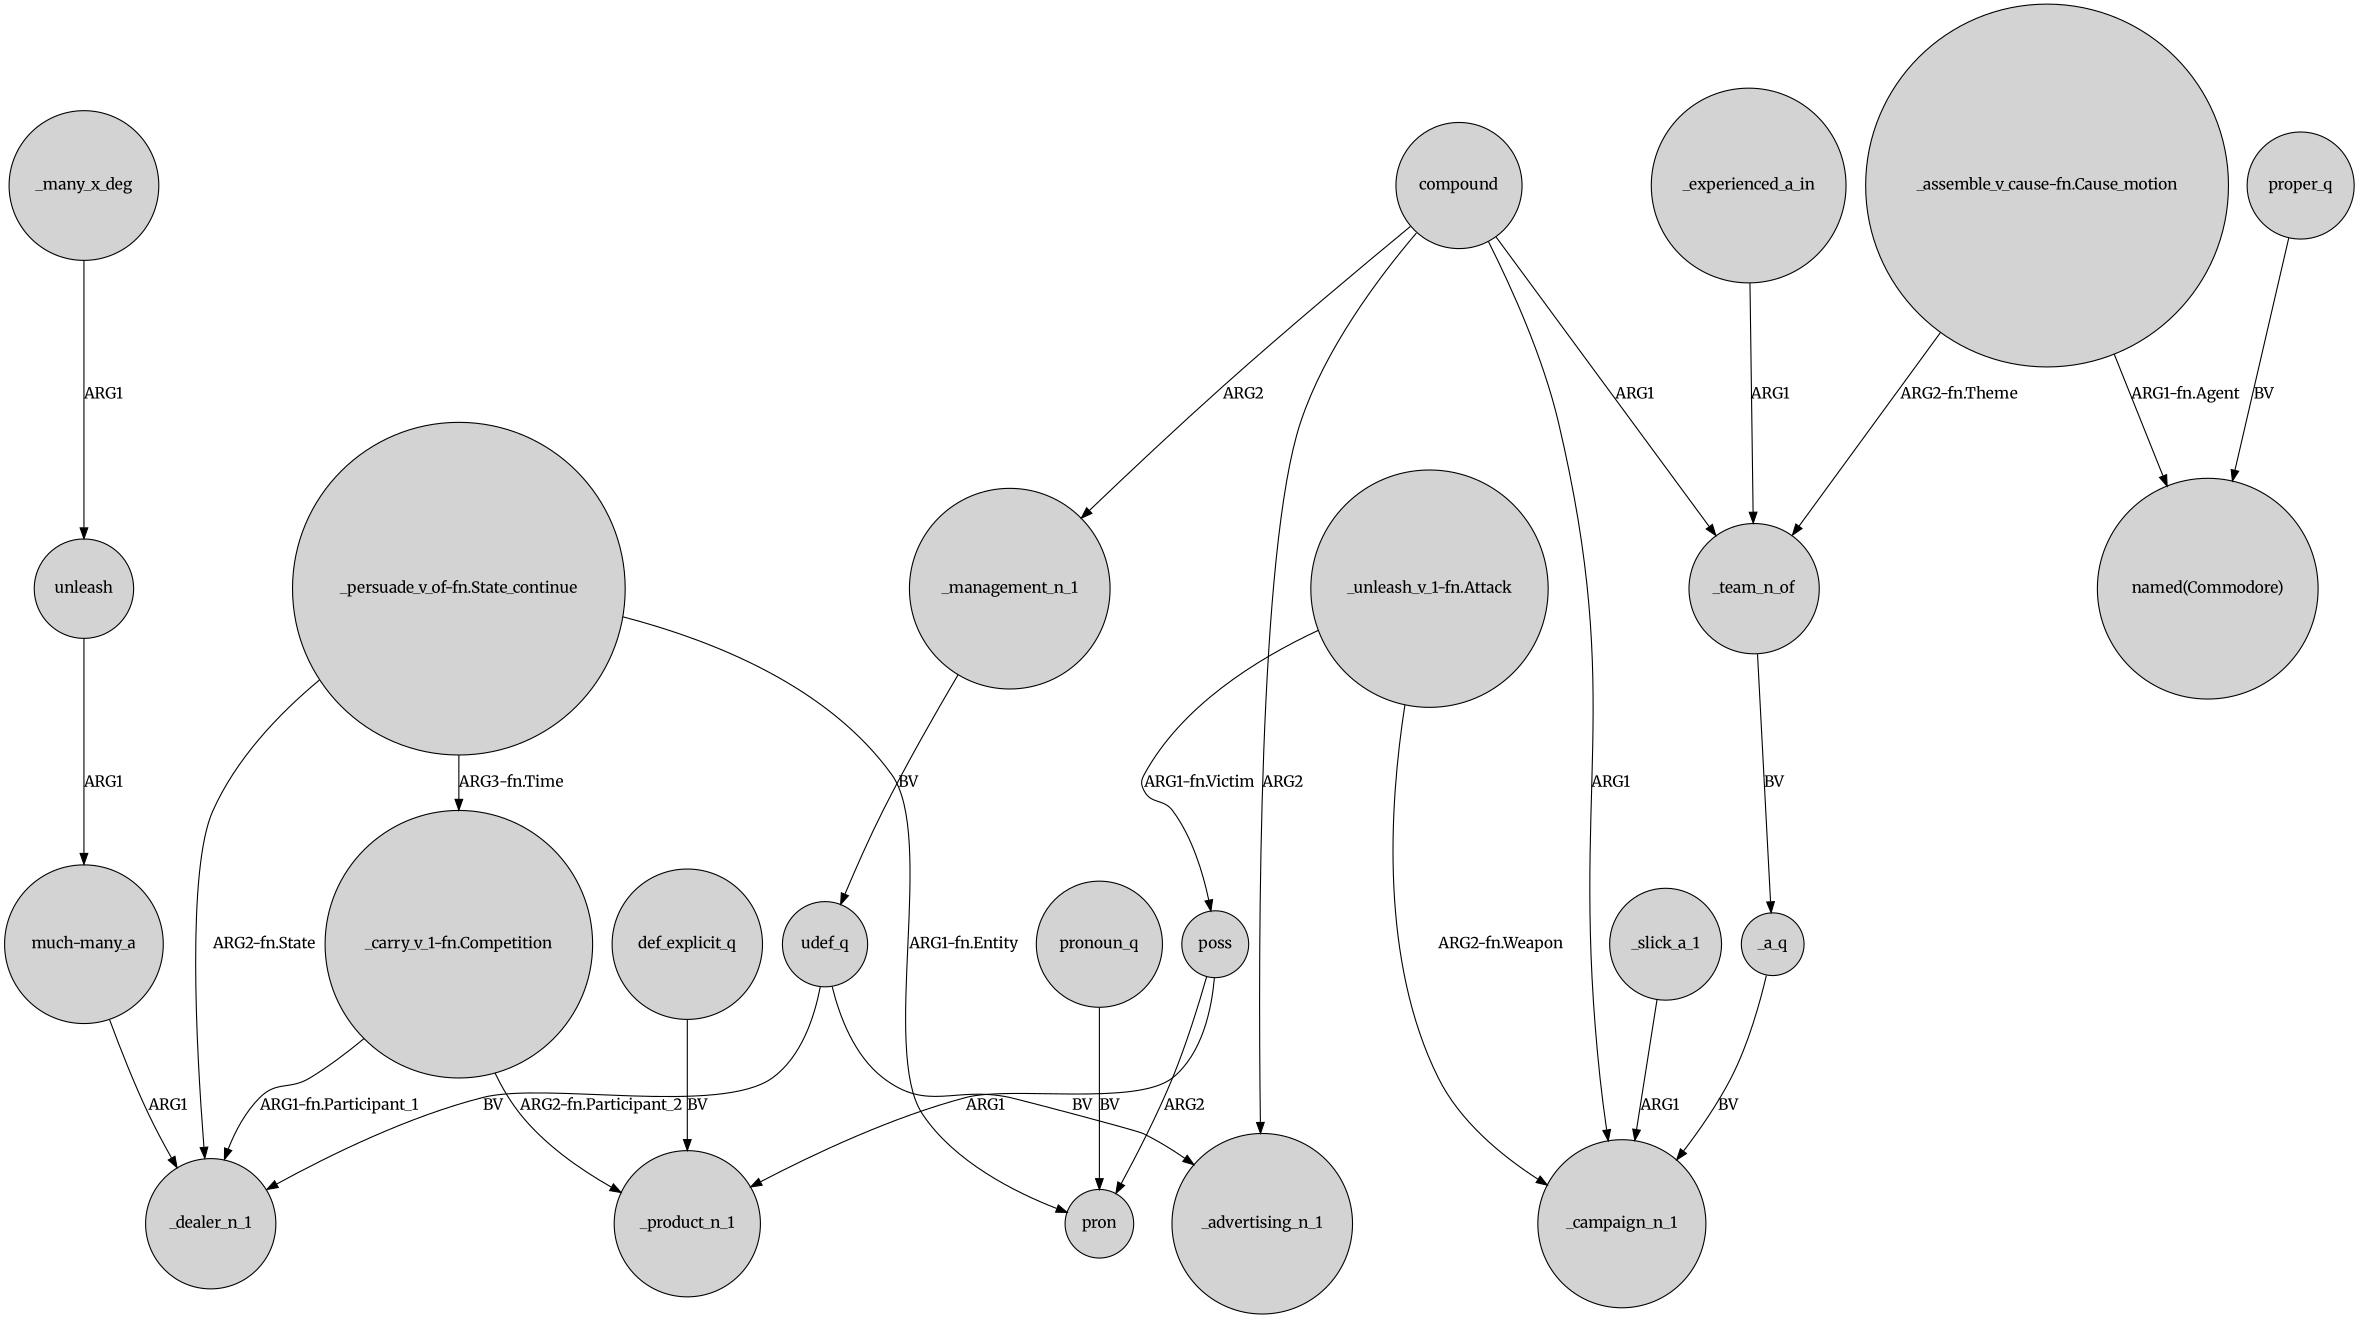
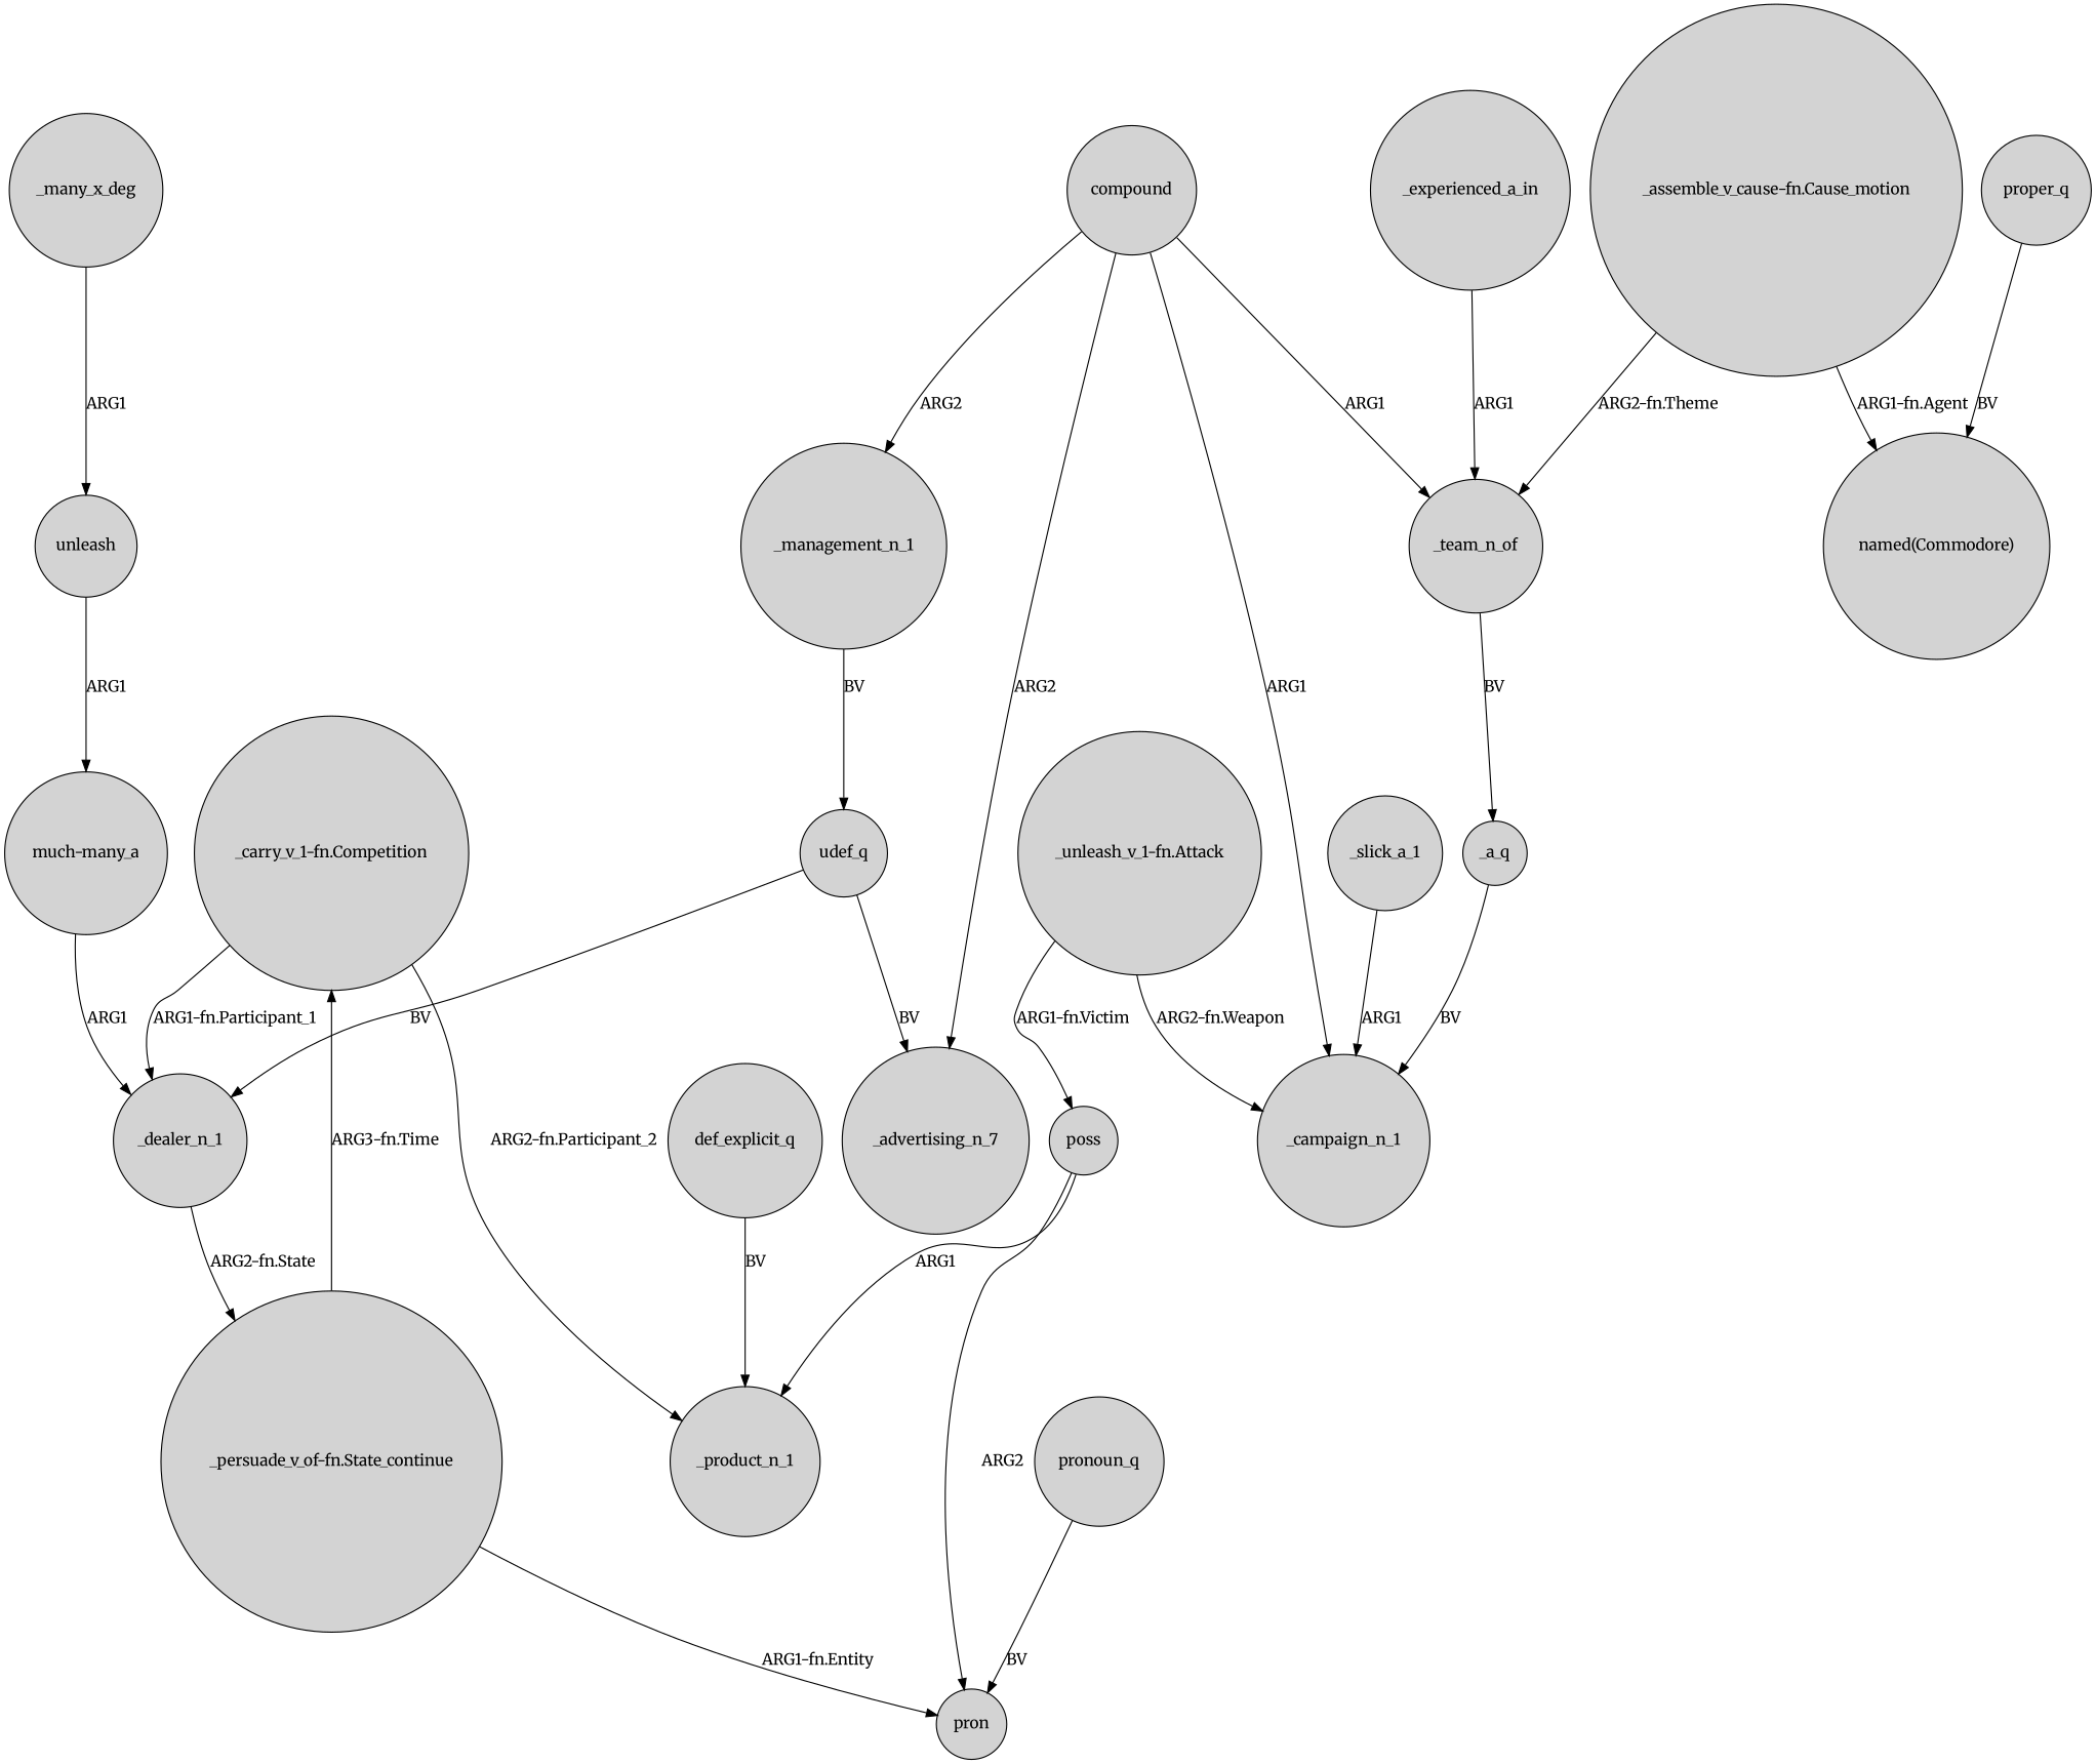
  digraph {
    fontname=Merriweather
    node [fontname=Merriweather shape=circle style=filled]
    edge [fontname=Merriweather]
    def_explicit_q
    _product_n_1
    "_persuade_v_of-fn.State_continue"
    _dealer_n_1
    pron
    "_carry_v_1-fn.Competition"
    "_unleash_v_1-fn.Attack"
    _campaign_n_1
    poss
    _slick_a_1
    _a_q
    _team_n_of
    "_assemble_v_cause-fn.Cause_motion"
    "named(Commodore)"
    n15 [label=unleash]
    _many_x_deg
    "much-many_a"
    compound
    _management_n_1
-   _advertising_n_1
+   _advertising_n_1 [label=_advertising_n_7]
    udef_q
    proper_q
    pronoun_q
    _experienced_a_in
    def_explicit_q -> _product_n_1 [label=BV]
-   "_persuade_v_of-fn.State_continue" -> _dealer_n_1 [label="ARG2-fn.State"]
+   _dealer_n_1 -> "_persuade_v_of-fn.State_continue" [label="ARG2-fn.State"]
    "_persuade_v_of-fn.State_continue" -> pron [label="ARG1-fn.Entity"]
    "_persuade_v_of-fn.State_continue" -> "_carry_v_1-fn.Competition" [label="ARG3-fn.Time"]
    "_carry_v_1-fn.Competition" -> _product_n_1 [label="ARG2-fn.Participant_2"]
    "_carry_v_1-fn.Competition" -> _dealer_n_1 [label="ARG1-fn.Participant_1"]
    "_unleash_v_1-fn.Attack" -> _campaign_n_1 [label="ARG2-fn.Weapon"]
    "_unleash_v_1-fn.Attack" -> poss [label="ARG1-fn.Victim"]
    poss -> _product_n_1 [label=ARG1]
    poss -> pron [label=ARG2]
    _slick_a_1 -> _campaign_n_1 [label=ARG1]
    _a_q -> _campaign_n_1 [label=BV]
    _team_n_of -> _a_q [label=BV]
    "_assemble_v_cause-fn.Cause_motion" -> _team_n_of [label="ARG2-fn.Theme"]
    "_assemble_v_cause-fn.Cause_motion" -> "named(Commodore)" [label="ARG1-fn.Agent"]
    n15 -> "much-many_a" [label=ARG1]
    _many_x_deg -> n15 [label=ARG1]
    "much-many_a" -> _dealer_n_1 [label=ARG1]
    compound -> _campaign_n_1 [label=ARG1]
    compound -> _team_n_of [label=ARG1]
    compound -> _management_n_1 [label=ARG2]
    compound -> _advertising_n_1 [label=ARG2]
    _management_n_1 -> udef_q [label=BV]
    udef_q -> _dealer_n_1 [label=BV]
    udef_q -> _advertising_n_1 [label=BV]
    proper_q -> "named(Commodore)" [label=BV]
    pronoun_q -> pron [label=BV]
    _experienced_a_in -> _team_n_of [label=ARG1]
  }
